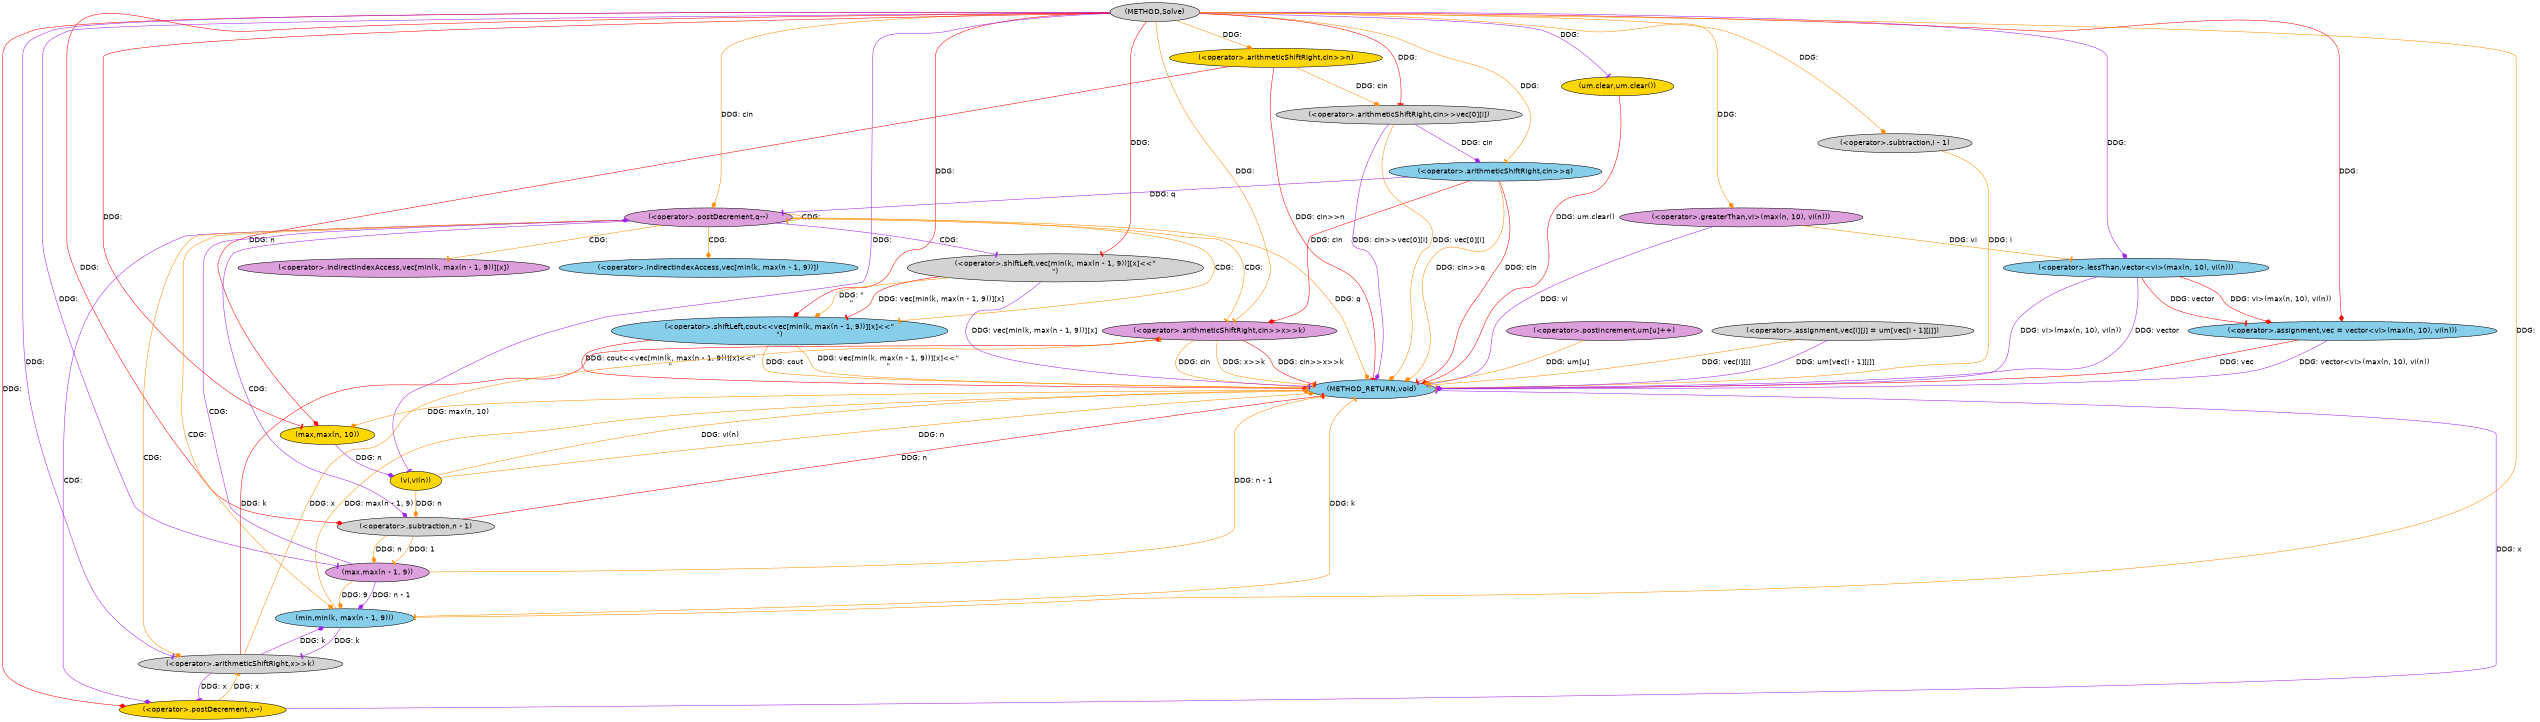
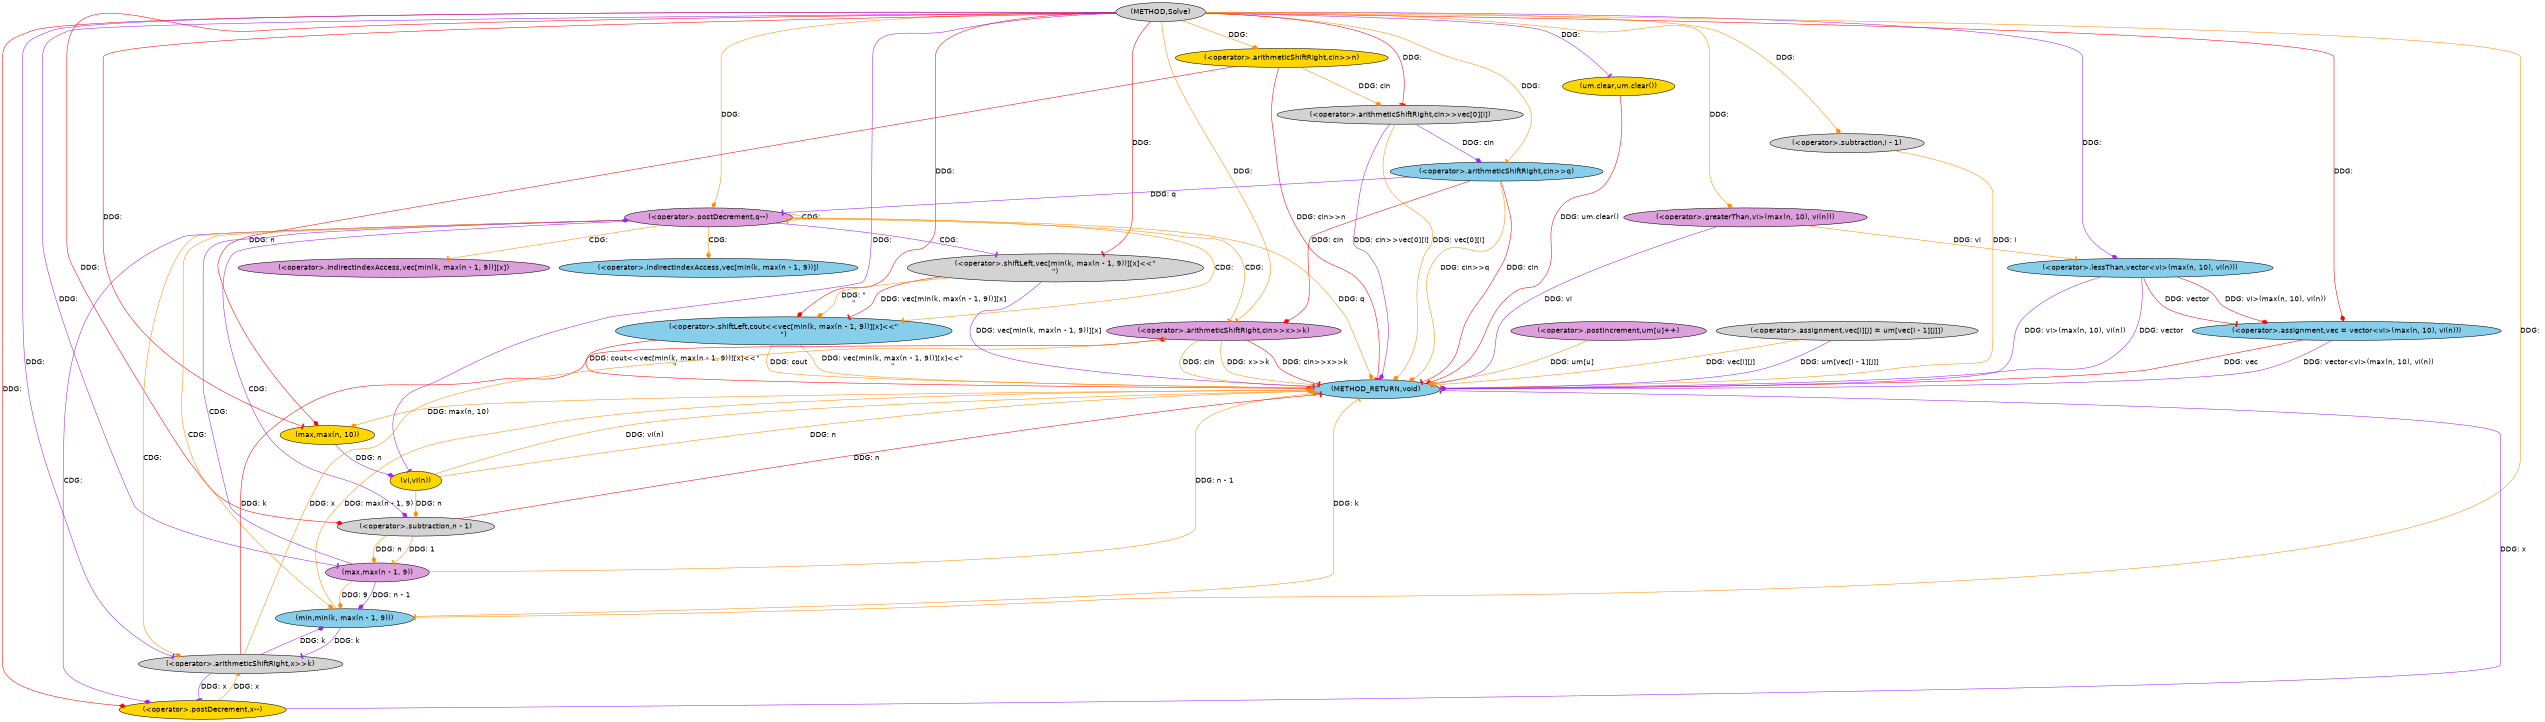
  digraph {
    fontname="DejaVu Sans"
    node [fillcolor=lightgrey fontname="DejaVu Sans" style=filled]
    edge [arrowhead=diamond color=darkorange fontname="DejaVu Sans"]
    n1 [label="(METHOD,Solve)"]
    n2 [fillcolor=gold label="(<operator>.arithmeticShiftRight,cin>>n)"]
    n3 [fillcolor=skyblue label="(<operator>.assignment,vec = vector<vi>(max(n, 10), vi(n)))"]
    n4 [fillcolor=skyblue label="(<operator>.arithmeticShiftRight,cin>>q)"]
    n5 [label="(<operator>.arithmeticShiftRight,cin>>vec[0][i])"]
    n6 [fillcolor=gold label="(um.clear,um.clear())"]
    n7 [fillcolor=plum label="(<operator>.postDecrement,q--)"]
    n8 [fillcolor=skyblue label="(<operator>.lessThan,vector<vi>(max(n, 10), vi(n)))"]
    n9 [fillcolor=plum label="(<operator>.arithmeticShiftRight,cin>>x>>k)"]
    n10 [fillcolor=gold label="(<operator>.postDecrement,x--)"]
    n11 [fillcolor=skyblue label="(<operator>.shiftLeft,cout<<vec[min(k, max(n - 1, 9))][x]<<\"\n\")"]
    n12 [fillcolor=plum label="(<operator>.greaterThan,vi>(max(n, 10), vi(n)))"]
    n13 [fillcolor=gold label="(max,max(n, 10))"]
    n14 [fillcolor=gold label="(vi,vi(n))"]
    n15 [label="(<operator>.arithmeticShiftRight,x>>k)"]
    n16 [label="(<operator>.shiftLeft,vec[min(k, max(n - 1, 9))][x]<<\"\n\")"]
    n17 [label="(<operator>.subtraction,i - 1)"]
    n18 [fillcolor=skyblue label="(min,min(k, max(n - 1, 9)))"]
    n19 [fillcolor=plum label="(max,max(n - 1, 9))"]
    n20 [label="(<operator>.subtraction,n - 1)"]
    n21 [fillcolor=skyblue label="(METHOD_RETURN,void)"]
    n22 [fillcolor=plum label="(<operator>.indirectIndexAccess,vec[min(k, max(n - 1, 9))][x])"]
    n23 [fillcolor=skyblue label="(<operator>.indirectIndexAccess,vec[min(k, max(n - 1, 9))])"]
    n24 [fillcolor=plum label="(<operator>.postIncrement,um[u]++)"]
    n25 [label="(<operator>.assignment,vec[i][j] = um[vec[i - 1][j]])"]
    n1 -> n2 [label="DDG: "]
    n1 -> n3 [color=red label="DDG: "]
    n1 -> n4 [arrowhead=tee label="DDG: "]
    n1 -> n5 [arrowhead=tee color=red label="DDG: "]
    n1 -> n6 [arrowhead=tee color=purple label="DDG: "]
-   n1 -> n7 [label="DDG: cin"]
+   n1 -> n7 [label="DDG: "]
    n1 -> n8 [color=purple label="DDG: "]
    n1 -> n9 [arrowhead=tee label="DDG: "]
    n1 -> n10 [color=red label="DDG: "]
    n1 -> n11 [color=red label="DDG: "]
    n1 -> n12 [label="DDG: "]
    n1 -> n13 [arrowhead=tee color=red label="DDG: "]
    n1 -> n14 [arrowhead=tee color=purple label="DDG: "]
    n1 -> n15 [arrowhead=tee color=purple label="DDG: "]
    n1 -> n16 [arrowhead=tee color=red label="DDG: "]
    n1 -> n17 [label="DDG: "]
    n1 -> n18 [arrowhead=tee label="DDG: "]
    n1 -> n19 [arrowhead=tee color=purple label="DDG: "]
    n1 -> n20 [color=red label="DDG: "]
    n2 -> n5 [label="DDG: cin"]
    n2 -> n13 [color=red label="DDG: n"]
    n2 -> n21 [arrowhead=tee color=red label="DDG: cin>>n"]
    n3 -> n21 [color=red label="DDG: vec"]
    n3 -> n21 [arrowhead=tee color=purple label="DDG: vector<vi>(max(n, 10), vi(n))"]
    n4 -> n7 [arrowhead=tee color=purple label="DDG: q"]
    n4 -> n9 [color=red label="DDG: cin"]
    n4 -> n21 [arrowhead=tee color=red label="DDG: cin"]
    n4 -> n21 [label="DDG: cin>>q"]
    n5 -> n4 [color=purple label="DDG: cin"]
    n5 -> n21 [label="DDG: vec[0][i]"]
    n5 -> n21 [color=purple label="DDG: cin>>vec[0][i]"]
    n6 -> n21 [color=red label="DDG: um.clear()"]
    n7 -> n7 [arrowhead=tee label="CDG: "]
    n7 -> n9 [arrowhead=tee label="CDG: "]
    n7 -> n10 [color=purple label="CDG: "]
    n7 -> n11 [arrowhead=tee label="CDG: "]
    n7 -> n15 [label="CDG: "]
    n7 -> n16 [arrowhead=tee color=purple label="CDG: "]
    n7 -> n18 [label="CDG: "]
    n7 -> n20 [color=purple label="CDG: "]
    n7 -> n21 [label="DDG: q"]
    n7 -> n22 [arrowhead=tee label="CDG: "]
    n7 -> n23 [label="CDG: "]
    n8 -> n3 [arrowhead=tee color=red label="DDG: vector"]
    n8 -> n3 [color=red label="DDG: vi>(max(n, 10), vi(n))"]
    n8 -> n21 [color=purple label="DDG: vi>(max(n, 10), vi(n))"]
    n8 -> n21 [color=purple label="DDG: vector"]
    n9 -> n21 [arrowhead=tee label="DDG: cin"]
    n9 -> n21 [arrowhead=tee label="DDG: x>>k"]
    n9 -> n21 [arrowhead=tee color=red label="DDG: cin>>x>>k"]
    n10 -> n15 [arrowhead=tee label="DDG: x"]
    n10 -> n21 [arrowhead=tee color=purple label="DDG: x"]
    n11 -> n21 [label="DDG: vec[min(k, max(n - 1, 9))][x]<<\"\n\""]
    n11 -> n21 [color=red label="DDG: cout<<vec[min(k, max(n - 1, 9))][x]<<\"\n\""]
    n11 -> n21 [arrowhead=tee label="DDG: cout"]
    n12 -> n8 [arrowhead=tee label="DDG: vi"]
    n12 -> n21 [arrowhead=tee color=purple label="DDG: vi"]
    n13 -> n14 [color=purple label="DDG: n"]
    n14 -> n20 [label="DDG: n"]
    n14 -> n21 [label="DDG: n"]
    n14 -> n21 [arrowhead=tee label="DDG: vi(n)"]
    n15 -> n9 [color=red label="DDG: k"]
    n15 -> n9 [arrowhead=tee label="DDG: x"]
    n15 -> n10 [arrowhead=tee color=purple label="DDG: x"]
    n15 -> n18 [color=purple label="DDG: k"]
    n16 -> n11 [arrowhead=tee color=red label="DDG: vec[min(k, max(n - 1, 9))][x]"]
    n16 -> n11 [label="DDG: \"\n\""]
    n16 -> n21 [arrowhead=tee color=purple label="DDG: vec[min(k, max(n - 1, 9))][x]"]
    n17 -> n21 [arrowhead=tee label="DDG: i"]
    n18 -> n15 [arrowhead=tee color=purple label="DDG: k"]
    n18 -> n21 [arrowhead=tee label="DDG: k"]
    n18 -> n21 [label="DDG: max(n - 1, 9)"]
    n19 -> n7 [color=purple label="CDG: "]
    n19 -> n18 [label="DDG: 9"]
    n19 -> n18 [color=purple label="DDG: n - 1"]
    n19 -> n21 [label="DDG: n - 1"]
    n20 -> n19 [arrowhead=tee label="DDG: 1"]
    n20 -> n19 [label="DDG: n"]
    n20 -> n21 [arrowhead=tee color=red label="DDG: n"]
    n21 -> n13 [label="DDG: max(n, 10)"]
    n24 -> n21 [label="DDG: um[u]"]
    n25 -> n21 [arrowhead=tee label="DDG: vec[i][j]"]
    n25 -> n21 [color=purple label="DDG: um[vec[i - 1][j]]"]
  }
